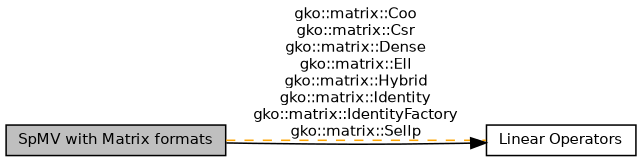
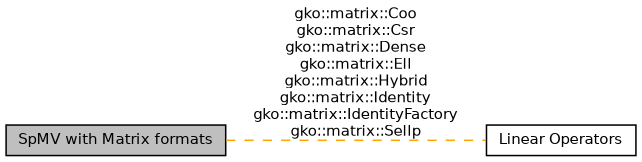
  digraph {
    rankdir=LR
    node [color=black fontname=Helvetica fontsize=10 shape=record style=filled]
    edge [fontname=Helvetica fontsize=10 labelfontname=Helvetica labelfontsize=10 shape=plaintext]
    n1 [fillcolor=grey75 fontcolor=black height=0.2 label="SpMV with Matrix formats" width=0.4]
    n2 [fillcolor=white height=0.2 label="Linear Operators" width=0.4]
    n1 -> n2 [color=orange dir=none label="gko::matrix::Coo\ngko::matrix::Csr\ngko::matrix::Dense\ngko::matrix::Ell\ngko::matrix::Hybrid\ngko::matrix::Identity\ngko::matrix::IdentityFactory\ngko::matrix::Sellp" style=dashed]
-   n2 -> n1 [dir=back style=solid]
  }
